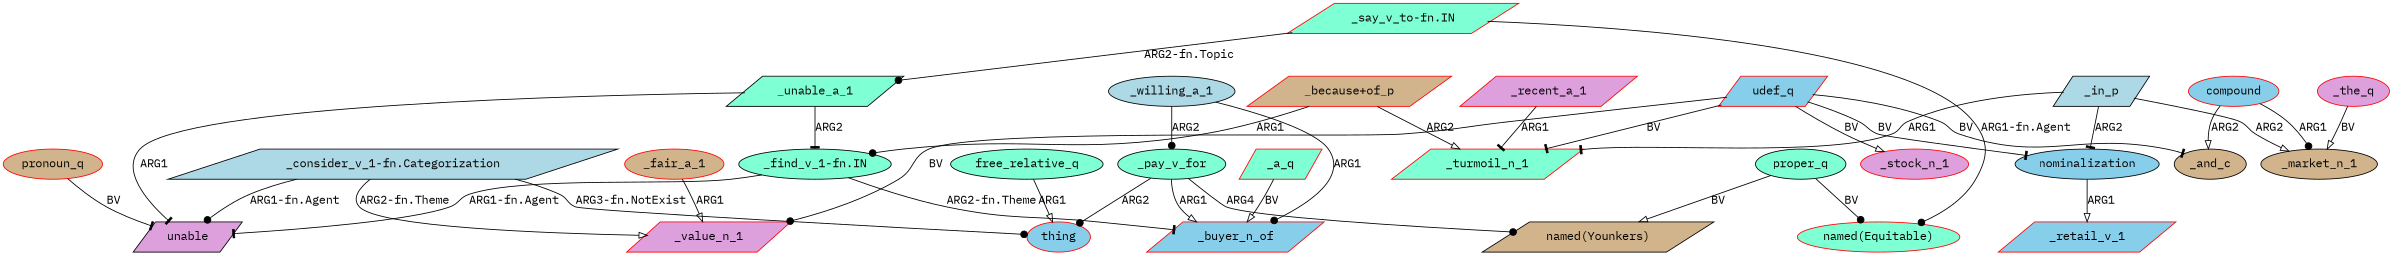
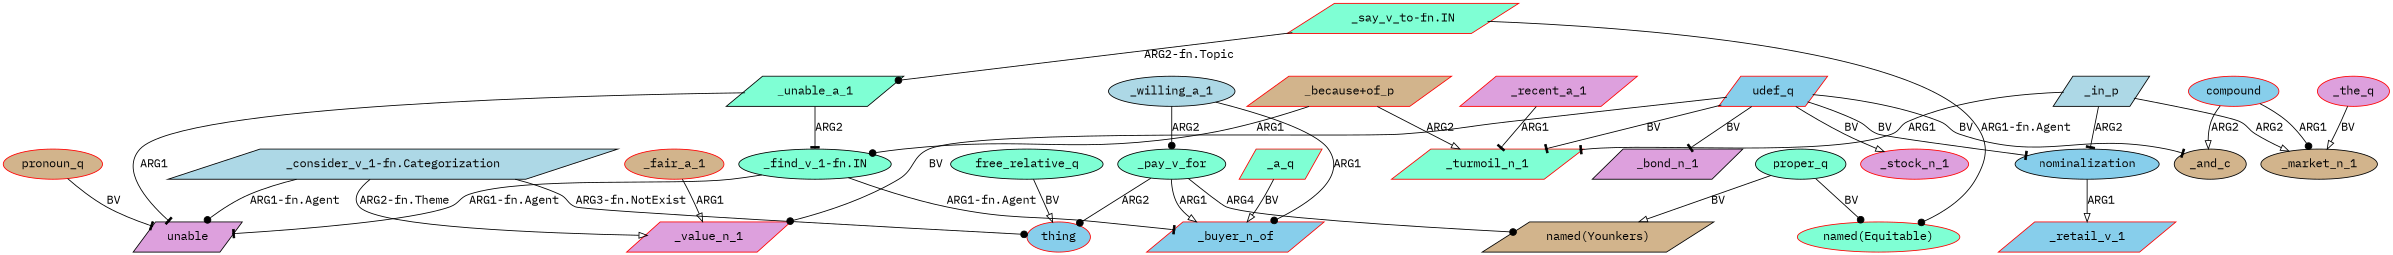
  digraph {
    fontname="IBM Plex Mono"
    node [color=red fillcolor=aquamarine fontname="IBM Plex Mono" shape=ellipse style=filled]
    edge [arrowhead=onormal fontname="IBM Plex Mono"]
    _fair_a_1 [fillcolor=tan]
    _value_n_1 [fillcolor=plum shape=parallelogram]
    "_consider_v_1-fn.Categorization" [color=black fillcolor=lightblue shape=parallelogram]
    n4 [color=black fillcolor=plum label=unable shape=parallelogram]
    thing [fillcolor=skyblue]
    _pay_v_for [color=black]
    "named(Younkers)" [color=black fillcolor=tan shape=parallelogram]
    _buyer_n_of [fillcolor=skyblue shape=parallelogram]
    _willing_a_1 [color=black fillcolor=lightblue]
    nominalization [color=black fillcolor=skyblue]
    _retail_v_1 [fillcolor=skyblue shape=parallelogram]
    _recent_a_1 [fillcolor=plum shape=parallelogram]
    _turmoil_n_1 [shape=parallelogram]
    "_say_v_to-fn.IN" [shape=parallelogram]
    _unable_a_1 [color=black shape=parallelogram]
    "named(Equitable)"
    "_find_v_1-fn.IN" [color=black]
    _a_q [shape=parallelogram]
    pronoun_q [fillcolor=tan]
    proper_q [color=black]
    compound [fillcolor=skyblue]
    _and_c [color=black fillcolor=tan]
    _market_n_1 [color=black fillcolor=tan]
    udef_q [fillcolor=skyblue shape=parallelogram]
+   _bond_n_1 [color=black fillcolor=plum shape=parallelogram]
    _stock_n_1 [fillcolor=plum]
    "_because+of_p" [fillcolor=tan shape=parallelogram]
    free_relative_q [color=black]
    _in_p [color=black fillcolor=lightblue shape=parallelogram]
    _the_q [fillcolor=plum]
    _fair_a_1 -> _value_n_1 [label=ARG1]
    "_consider_v_1-fn.Categorization" -> _value_n_1 [label="ARG2-fn.Theme"]
    "_consider_v_1-fn.Categorization" -> n4 [arrowhead=dot label="ARG1-fn.Agent"]
    "_consider_v_1-fn.Categorization" -> thing [arrowhead=dot label="ARG3-fn.NotExist"]
    _pay_v_for -> thing [arrowhead=dot label=ARG2]
    _pay_v_for -> "named(Younkers)" [arrowhead=dot label=ARG4]
    _pay_v_for -> _buyer_n_of [label=ARG1]
    _willing_a_1 -> _pay_v_for [arrowhead=dot label=ARG2]
    _willing_a_1 -> _buyer_n_of [arrowhead=dot label=ARG1]
    nominalization -> _retail_v_1 [label=ARG1]
    _recent_a_1 -> _turmoil_n_1 [arrowhead=tee label=ARG1]
    "_say_v_to-fn.IN" -> _unable_a_1 [arrowhead=dot label="ARG2-fn.Topic"]
    "_say_v_to-fn.IN" -> "named(Equitable)" [arrowhead=dot label="ARG1-fn.Agent"]
    _unable_a_1 -> n4 [arrowhead=tee label=ARG1]
    _unable_a_1 -> "_find_v_1-fn.IN" [arrowhead=tee label=ARG2]
    "_find_v_1-fn.IN" -> n4 [arrowhead=tee label="ARG1-fn.Agent"]
-   "_find_v_1-fn.IN" -> _buyer_n_of [arrowhead=tee label="ARG2-fn.Theme"]
+   "_find_v_1-fn.IN" -> _buyer_n_of [arrowhead=tee label="ARG1-fn.Agent"]
    _a_q -> _buyer_n_of [label=BV]
    pronoun_q -> n4 [arrowhead=tee label=BV]
    proper_q -> "named(Younkers)" [label=BV]
    proper_q -> "named(Equitable)" [arrowhead=dot label=BV]
    compound -> _and_c [label=ARG2]
    compound -> _market_n_1 [arrowhead=dot label=ARG1]
    udef_q -> _value_n_1 [arrowhead=dot label=BV]
    udef_q -> nominalization [arrowhead=tee label=BV]
    udef_q -> _turmoil_n_1 [arrowhead=tee label=BV]
    udef_q -> _and_c [arrowhead=tee label=BV]
+   udef_q -> _bond_n_1 [arrowhead=tee label=BV]
    udef_q -> _stock_n_1 [label=BV]
    "_because+of_p" -> _turmoil_n_1 [label=ARG2]
    "_because+of_p" -> "_find_v_1-fn.IN" [arrowhead=dot label=ARG1]
-   free_relative_q -> thing [label=ARG1]
+   free_relative_q -> thing [label=BV]
    _in_p -> nominalization [arrowhead=tee label=ARG2]
    _in_p -> _turmoil_n_1 [arrowhead=tee label=ARG1]
    _in_p -> _market_n_1 [label=ARG2]
    _the_q -> _market_n_1 [label=BV]
  }
